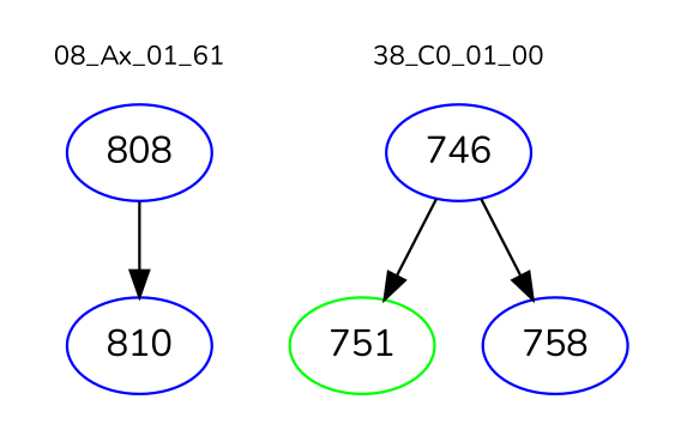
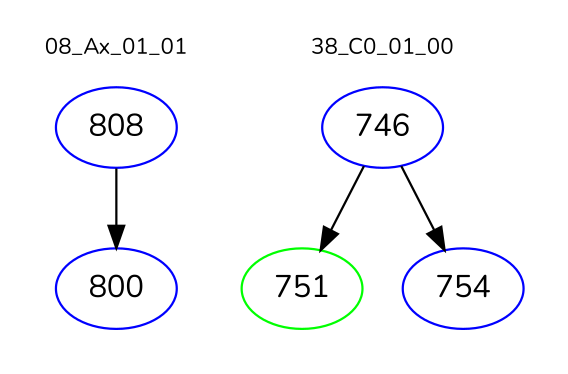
  digraph {
    fontname=Nunito
    node [color=blue fontname=Nunito]
    edge [color=black fontname=Nunito]
    n1 [label=808]
-   n2 [label=810]
+   n2 [label=800]
    n3 [label=746]
    n4 [color=green label=751]
-   n5 [label=758]
+   n5 [label=754]
    subgraph cluster_1 {
      color=white
      fontsize=10
-     label="08_Ax_01_61"
+     label="08_Ax_01_01"
      n1
      n2
    }
    subgraph cluster_2 {
      color=white
      fontsize=10
      label="38_C0_01_00"
      n3
      n4
      n5
    }
    n1 -> n2
    n3 -> n4
    n3 -> n5
  }
